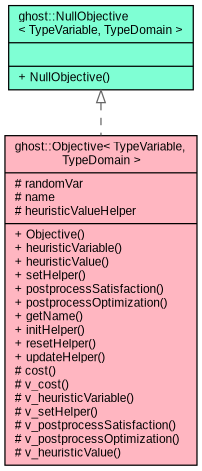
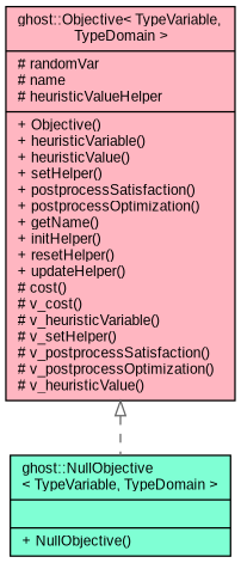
  digraph {
    fontname="Liberation Sans"
    node [color=black fontname="Liberation Sans" fontsize=10 shape=record style=filled]
    n1 [fillcolor=lightpink fontcolor=black height=0.2 label="{ghost::Objective\< TypeVariable,\l TypeDomain \>\n|# randomVar\l# name\l# heuristicValueHelper\l|+ Objective()\l+ heuristicVariable()\l+ heuristicValue()\l+ setHelper()\l+ postprocessSatisfaction()\l+ postprocessOptimization()\l+ getName()\l+ initHelper()\l+ resetHelper()\l+ updateHelper()\l# cost()\l# v_cost()\l# v_heuristicVariable()\l# v_setHelper()\l# v_postprocessSatisfaction()\l# v_postprocessOptimization()\l# v_heuristicValue()\l}" width=0.4]
    n2 [fillcolor=aquamarine height=0.2 label="{ghost::NullObjective\l\< TypeVariable, TypeDomain \>\n||+ NullObjective()\l}" width=0.4]
-   n2 -> n1 [arrowtail=onormal color=gray40 dir=back fontname="Liberation Sans" fontsize=10 labelfontname=Helvetica labelfontsize=10 style=dashed]
+   n1 -> n2 [arrowtail=onormal color=gray40 dir=back fontname="Liberation Sans" fontsize=10 labelfontname=Helvetica labelfontsize=10 style=dashed]
  }
